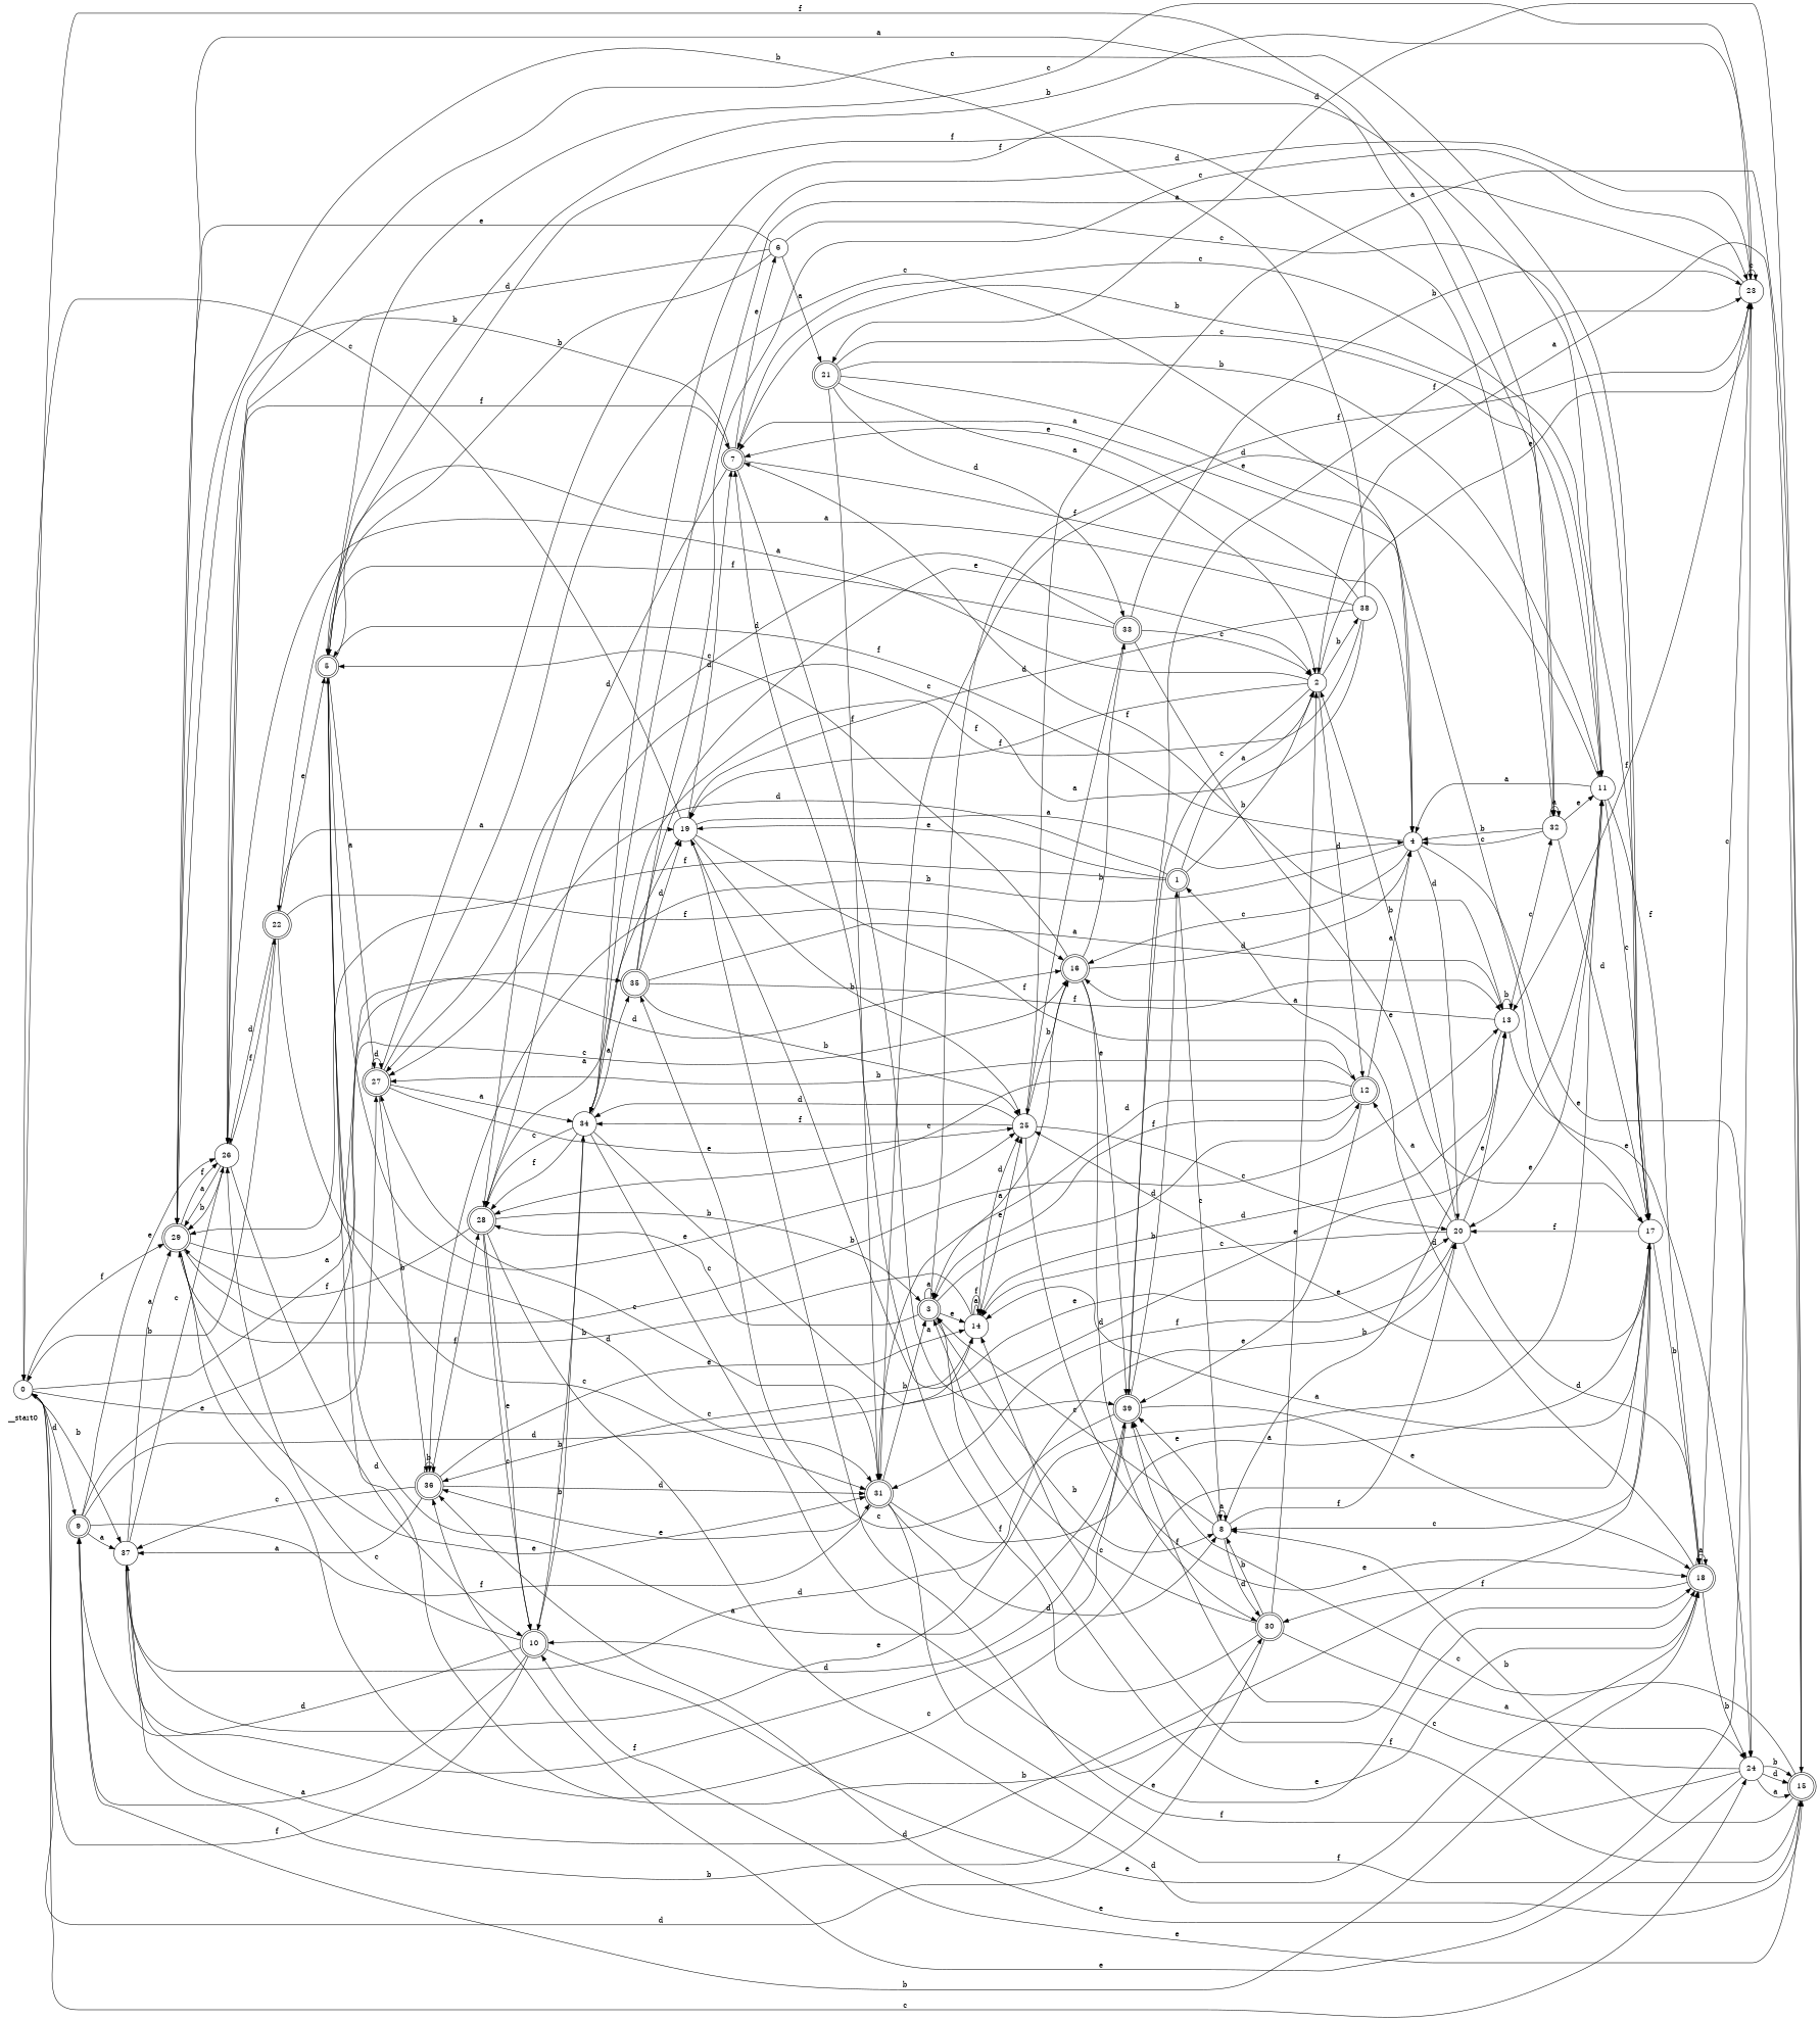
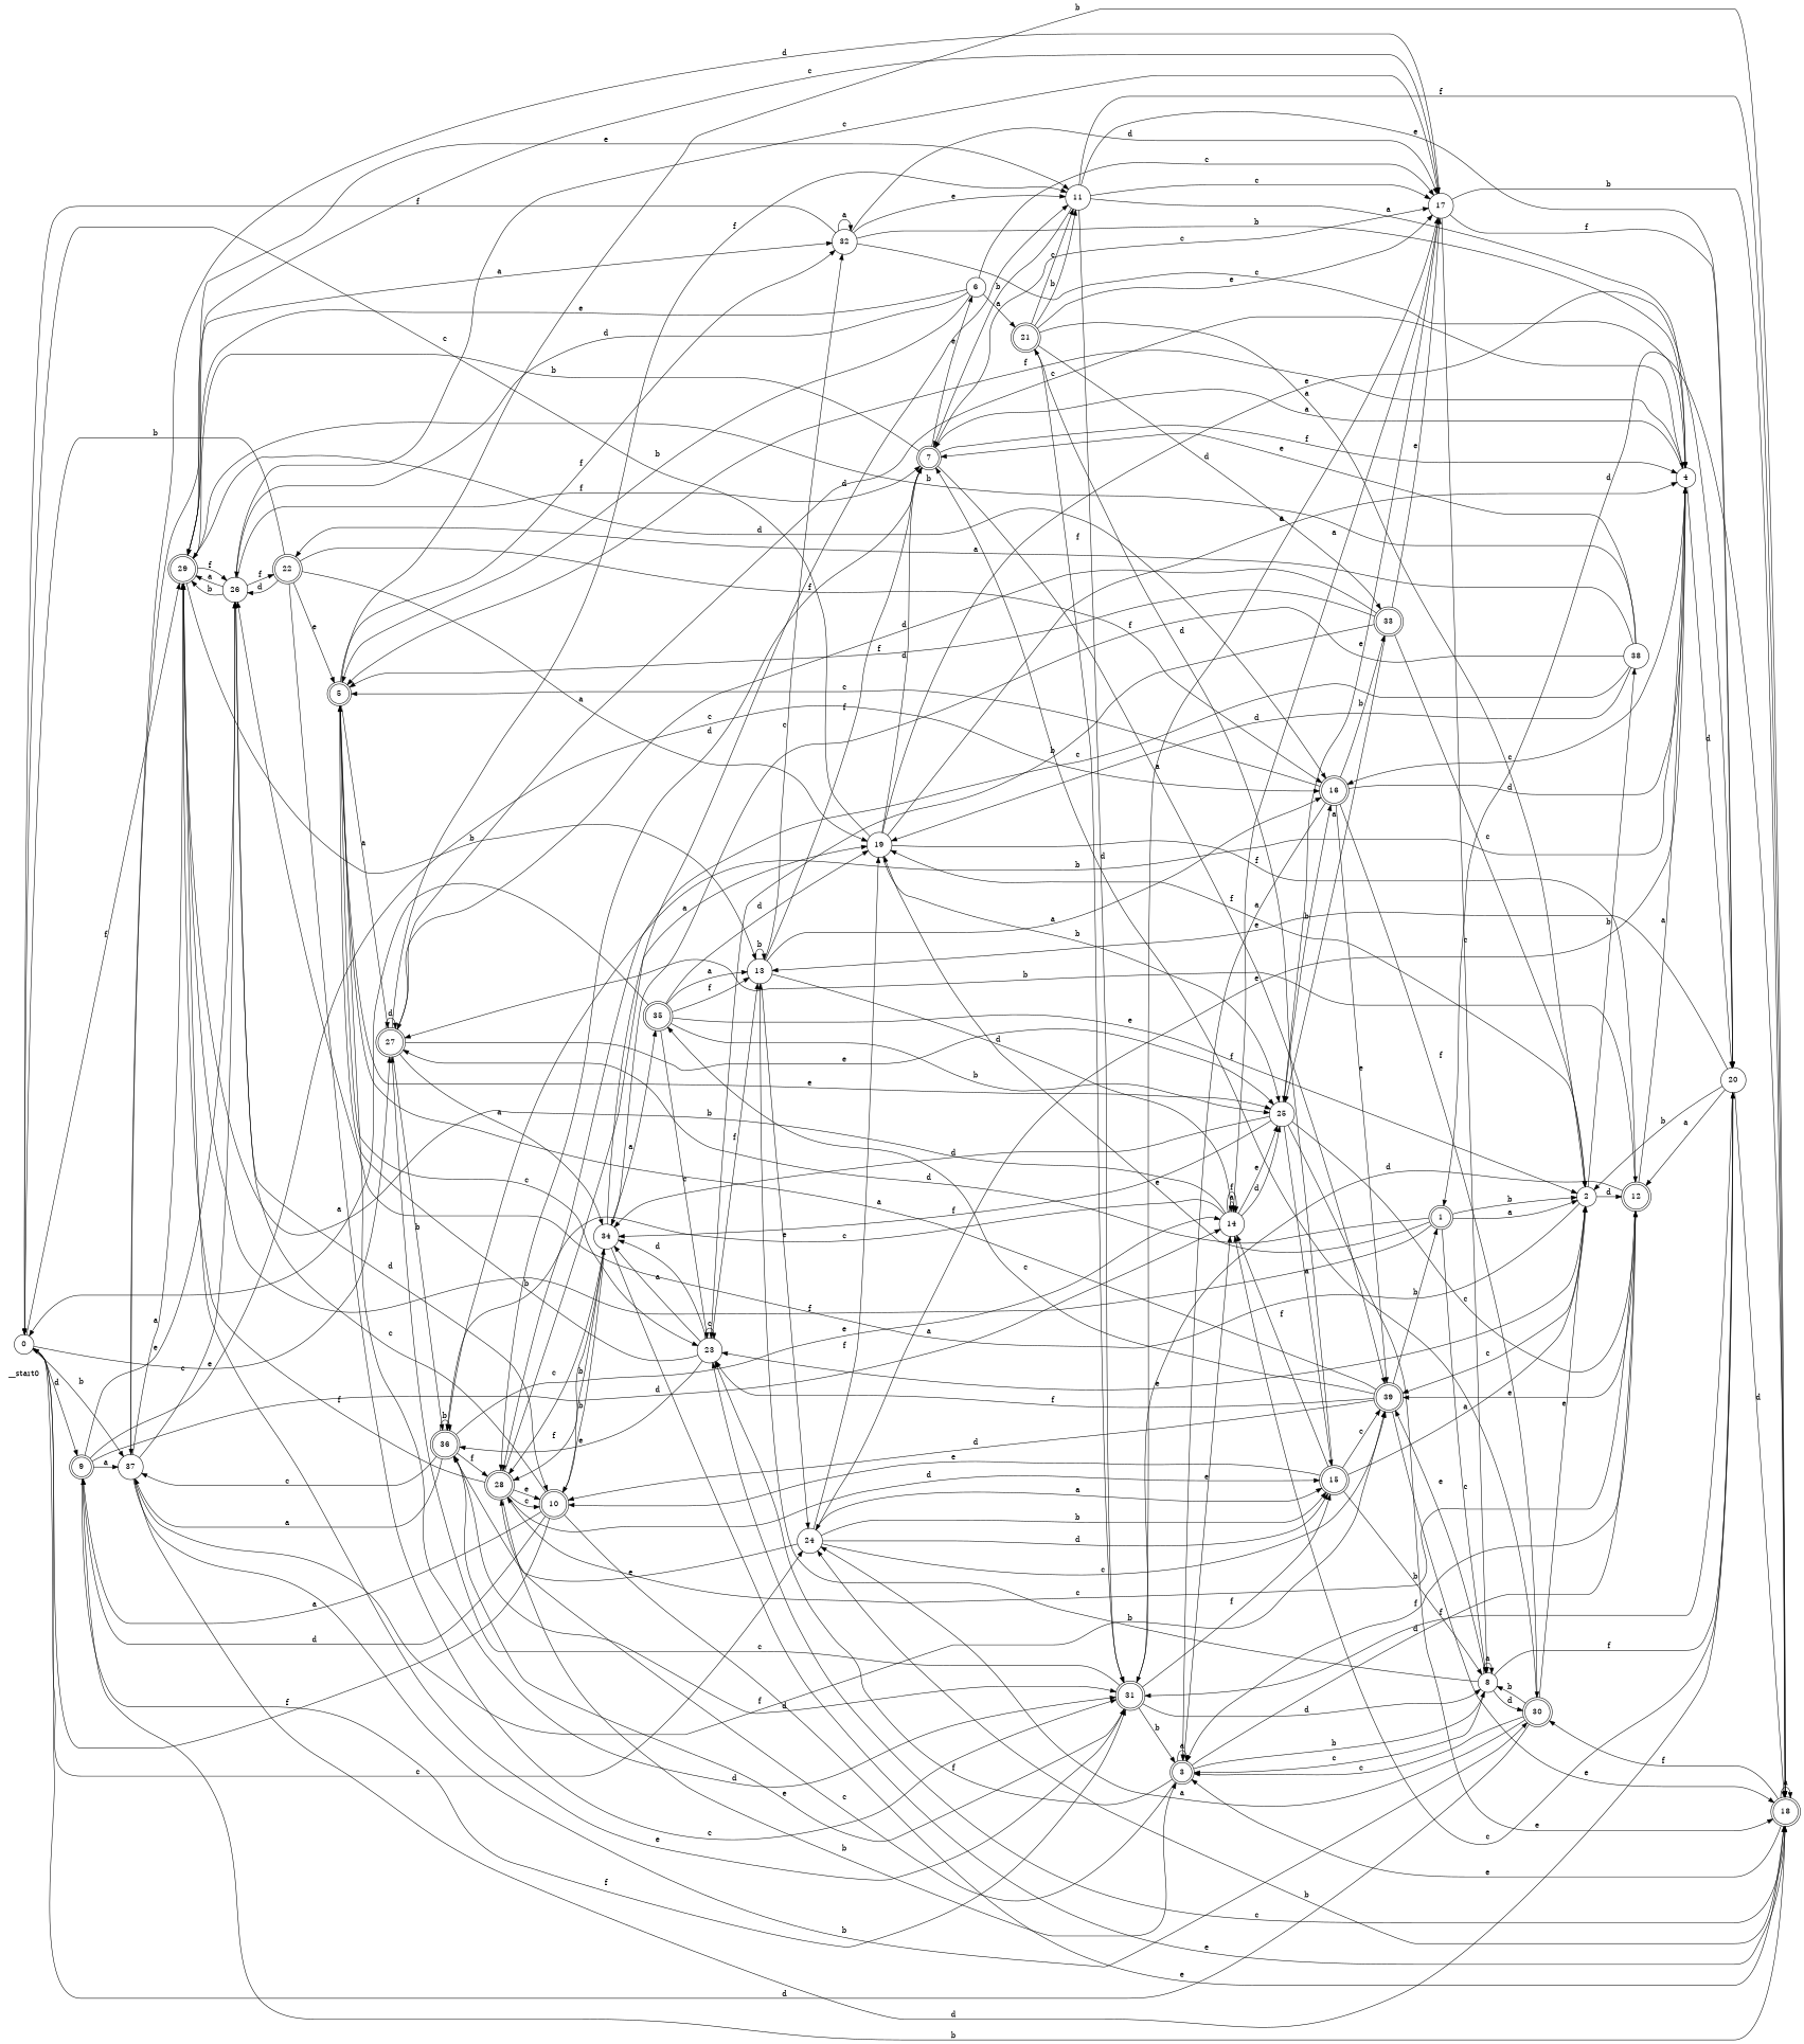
  digraph {
    rankdir=LR
    node [shape=doublecircle color=black fillcolor=white style="rounded,filled"]
    __start0 [shape=none color="" fillcolor="" style=""]
    n2 [label=0 shape=circle style=filled]
    n3 [label=9]
    n4 [label=24 shape=circle style=filled]
    n5 [label=27]
    n6 [label=29]
    n7 [label=35]
    n8 [label=37 shape=circle style=filled]
    n9 [label=26 shape=circle style=filled]
    n10 [label=14 shape=circle style=filled]
    n11 [label=16]
    n12 [label=18]
    n13 [label=31]
    n14 [label=19 shape=circle style=filled]
    n15 [label=39]
    n16 [label=36]
    n17 [label=15]
    n18 [label=4 shape=circle style=filled]
    n19 [label=25 shape=circle style=filled]
    n20 [label=11 shape=circle style=filled]
    n21 [label=34 shape=circle style=filled]
    n22 [label=32 shape=circle style=filled]
    n23 [label=17 shape=circle style=filled]
    n24 [label=13 shape=circle style=filled]
    n25 [label=2 shape=circle style=filled]
    n26 [label=23 shape=circle style=filled]
    n27 [label=20 shape=circle style=filled]
    n28 [label=30]
    n29 [label=1]
    n30 [label=8 shape=circle style=filled]
    n31 [label=12]
    n32 [label=38 shape=circle style=filled]
    n33 [label=3]
    n34 [label=7]
    n35 [label=28]
    n36 [label=5]
    n37 [label=10]
    n38 [label=22]
    n39 [label=6 shape=circle style=filled]
    n40 [label=33]
    n41 [label=21]
    n2 -> n3 [label=d]
    n2 -> n4 [label=c]
    n2 -> n5 [label=e]
    n2 -> n6 [label=f]
-   n2 -> n7 [label=a]
+   n7 -> n2 [label=a]
    n2 -> n8 [label=b]
    n3 -> n8 [label=a]
    n3 -> n9 [label=e]
    n3 -> n10 [label=d]
    n3 -> n11 [label=c]
    n3 -> n12 [label=b]
    n3 -> n13 [label=f]
    n4 -> n14 [label=f]
    n4 -> n15 [label=c]
    n4 -> n16 [label=e]
    n4 -> n17 [label=a]
    n4 -> n17 [label=b]
    n4 -> n17 [label=d]
    n5 -> n5 [label=d]
    n5 -> n16 [label=b]
    n5 -> n18 [label=c]
    n5 -> n19 [label=e]
    n5 -> n20 [label=f]
    n5 -> n21 [label=a]
    n6 -> n9 [label=f]
    n6 -> n11 [label=d]
    n6 -> n13 [label=e]
    n6 -> n22 [label=a]
    n6 -> n23 [label=c]
    n6 -> n24 [label=b]
    n7 -> n14 [label=d]
    n7 -> n19 [label=b]
    n7 -> n24 [label=a]
    n7 -> n24 [label=f]
    n7 -> n25 [label=e]
    n7 -> n26 [label=c]
    n8 -> n6 [label=a]
    n8 -> n9 [label=c]
    n8 -> n15 [label=f]
    n8 -> n20 [label=e]
    n8 -> n27 [label=d]
    n8 -> n28 [label=b]
    n9 -> n6 [label=a]
    n9 -> n6 [label=b]
    n9 -> n23 [label=c]
    n9 -> n34 [label=f]
    n9 -> n37 [label=d]
    n9 -> n38 [label=f]
    n10 -> n6 [label=b]
    n10 -> n10 [label=a]
    n10 -> n10 [label=f]
    n10 -> n16 [label=c]
    n10 -> n19 [label=d]
    n10 -> n19 [label=e]
    n11 -> n15 [label=e]
    n11 -> n18 [label=d]
    n11 -> n28 [label=f]
    n11 -> n33 [label=a]
    n11 -> n36 [label=c]
    n11 -> n40 [label=b]
    n12 -> n4 [label=b]
    n12 -> n12 [label=a]
    n12 -> n26 [label=c]
    n12 -> n28 [label=f]
    n12 -> n29 [label=d]
    n12 -> n33 [label=e]
    n13 -> n5 [label=c]
    n13 -> n16 [label=e]
    n13 -> n17 [label=f]
    n13 -> n23 [label=a]
    n13 -> n30 [label=d]
    n13 -> n33 [label=b]
    n14 -> n2 [label=c]
    n14 -> n18 [label=a]
    n14 -> n19 [label=b]
    n14 -> n27 [label=e]
    n14 -> n31 [label=f]
    n14 -> n34 [label=d]
    n15 -> n7 [label=c]
    n15 -> n12 [label=e]
    n15 -> n26 [label=f]
    n15 -> n29 [label=b]
    n15 -> n36 [label=a]
    n15 -> n37 [label=d]
    n16 -> n8 [label=a]
    n16 -> n8 [label=c]
    n16 -> n10 [label=e]
    n16 -> n13 [label=d]
    n16 -> n16 [label=b]
    n16 -> n35 [label=f]
    n17 -> n10 [label=f]
    n17 -> n15 [label=c]
    n17 -> n25 [label=a]
    n17 -> n30 [label=b]
    n17 -> n37 [label=e]
    n17 -> n41 [label=d]
    n18 -> n4 [label=e]
    n18 -> n11 [label=c]
    n18 -> n16 [label=b]
    n18 -> n27 [label=d]
    n18 -> n34 [label=a]
    n18 -> n36 [label=f]
    n19 -> n11 [label=b]
    n19 -> n12 [label=e]
    n19 -> n17 [label=a]
    n19 -> n21 [label=d]
    n19 -> n21 [label=f]
-   n19 -> n27 [label=c]
+   n19 -> n31 [label=c]
    n20 -> n12 [label=f]
    n20 -> n13 [label=d]
    n20 -> n18 [label=a]
    n20 -> n23 [label=c]
    n20 -> n27 [label=e]
    n20 -> n34 [label=b]
    n21 -> n7 [label=a]
    n21 -> n12 [label=e]
    n21 -> n20 [label=d]
    n21 -> n35 [label=c]
    n21 -> n35 [label=f]
    n21 -> n37 [label=b]
    n22 -> n2 [label=f]
    n22 -> n18 [label=b]
    n22 -> n18 [label=c]
    n22 -> n20 [label=e]
    n22 -> n22 [label=a]
    n22 -> n23 [label=d]
    n23 -> n8 [label=d]
    n23 -> n10 [label=a]
    n23 -> n12 [label=b]
    n23 -> n19 [label=e]
    n23 -> n27 [label=f]
    n23 -> n30 [label=c]
    n24 -> n4 [label=e]
    n24 -> n10 [label=d]
    n24 -> n11 [label=a]
    n24 -> n22 [label=c]
    n24 -> n24 [label=b]
    n24 -> n34 [label=f]
    n25 -> n9 [label=a]
    n25 -> n14 [label=f]
    n25 -> n15 [label=c]
    n25 -> n26 [label=e]
    n25 -> n31 [label=d]
    n25 -> n32 [label=b]
    n26 -> n16 [label=e]
    n26 -> n21 [label=a]
    n26 -> n21 [label=d]
    n26 -> n24 [label=f]
    n26 -> n26 [label=c]
    n26 -> n36 [label=b]
    n27 -> n10 [label=c]
    n27 -> n12 [label=d]
    n27 -> n13 [label=f]
    n27 -> n24 [label=e]
    n27 -> n25 [label=b]
    n27 -> n31 [label=a]
    n28 -> n2 [label=d]
    n28 -> n4 [label=a]
    n28 -> n25 [label=e]
    n28 -> n30 [label=b]
    n28 -> n33 [label=c]
    n28 -> n34 [label=f]
    n29 -> n5 [label=d]
    n29 -> n6 [label=f]
    n29 -> n14 [label=e]
    n29 -> n25 [label=a]
    n29 -> n25 [label=b]
    n29 -> n30 [label=c]
    n30 -> n15 [label=e]
    n30 -> n24 [label=b]
    n30 -> n27 [label=f]
    n30 -> n28 [label=d]
    n30 -> n30 [label=a]
    n30 -> n33 [label=c]
    n31 -> n5 [label=b]
    n31 -> n13 [label=d]
    n31 -> n15 [label=e]
    n31 -> n18 [label=a]
    n31 -> n33 [label=f]
    n31 -> n35 [label=c]
    n32 -> n6 [label=b]
    n32 -> n14 [label=d]
    n32 -> n21 [label=f]
    n32 -> n34 [label=e]
    n32 -> n35 [label=c]
    n32 -> n38 [label=a]
    n33 -> n10 [label=e]
    n33 -> n26 [label=f]
    n33 -> n30 [label=b]
    n33 -> n31 [label=d]
    n33 -> n33 [label=a]
    n33 -> n35 [label=c]
    n34 -> n6 [label=b]
    n34 -> n15 [label=a]
    n34 -> n18 [label=f]
    n34 -> n23 [label=c]
    n34 -> n35 [label=d]
    n34 -> n39 [label=e]
    n35 -> n6 [label=f]
    n35 -> n14 [label=a]
    n35 -> n17 [label=d]
    n35 -> n33 [label=b]
    n35 -> n37 [label=c]
    n35 -> n37 [label=e]
    n36 -> n5 [label=a]
    n36 -> n12 [label=b]
    n36 -> n13 [label=d]
    n36 -> n19 [label=e]
    n36 -> n22 [label=f]
    n36 -> n26 [label=c]
    n37 -> n2 [label=f]
    n37 -> n3 [label=a]
    n37 -> n3 [label=d]
    n37 -> n9 [label=c]
    n37 -> n12 [label=e]
    n37 -> n21 [label=b]
    n38 -> n2 [label=b]
    n38 -> n9 [label=d]
    n38 -> n11 [label=f]
    n38 -> n13 [label=c]
    n38 -> n14 [label=a]
    n38 -> n36 [label=e]
    n39 -> n6 [label=e]
    n39 -> n9 [label=d]
    n39 -> n23 [label=c]
    n39 -> n36 [label=b]
    n39 -> n41 [label=a]
    n40 -> n5 [label=d]
    n40 -> n19 [label=a]
    n40 -> n23 [label=e]
    n40 -> n25 [label=c]
    n40 -> n26 [label=b]
    n40 -> n36 [label=f]
    n41 -> n13 [label=f]
    n41 -> n20 [label=b]
    n41 -> n20 [label=c]
    n41 -> n23 [label=e]
    n41 -> n25 [label=a]
    n41 -> n40 [label=d]
  }
